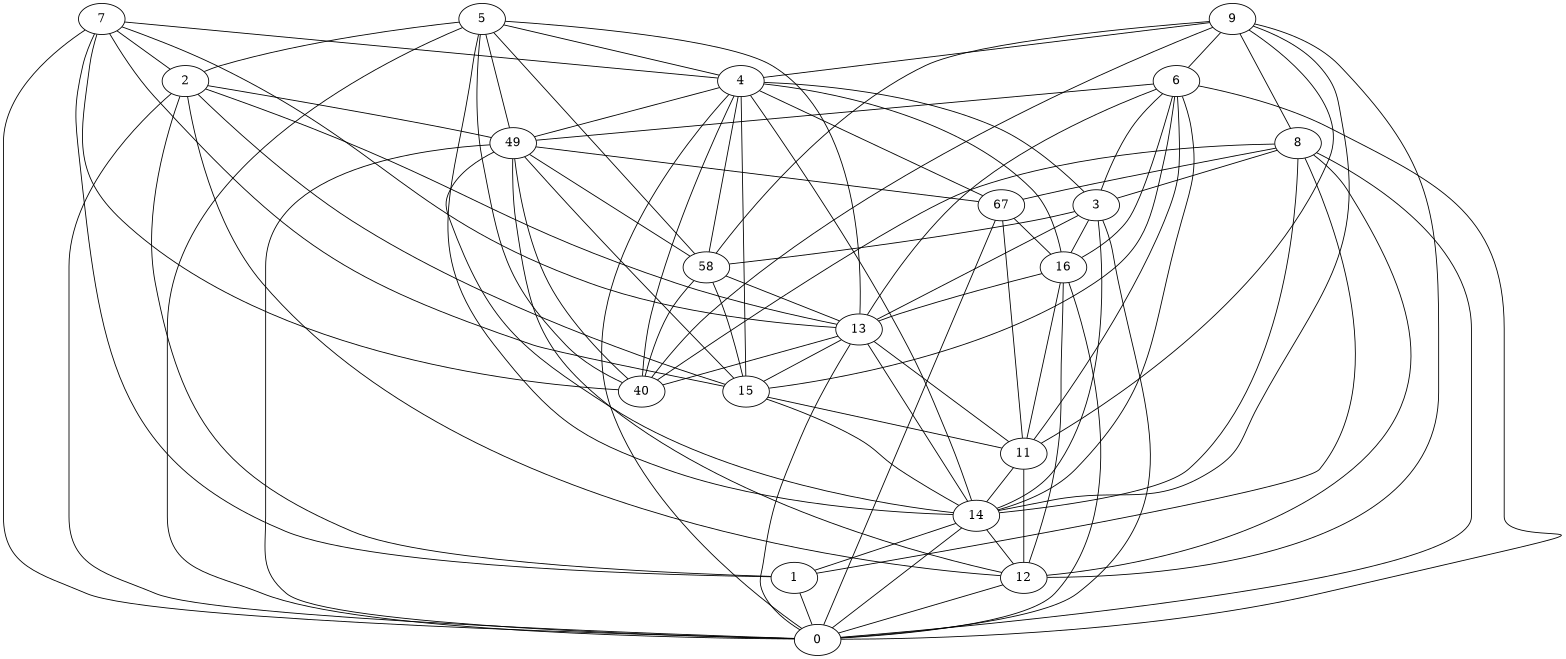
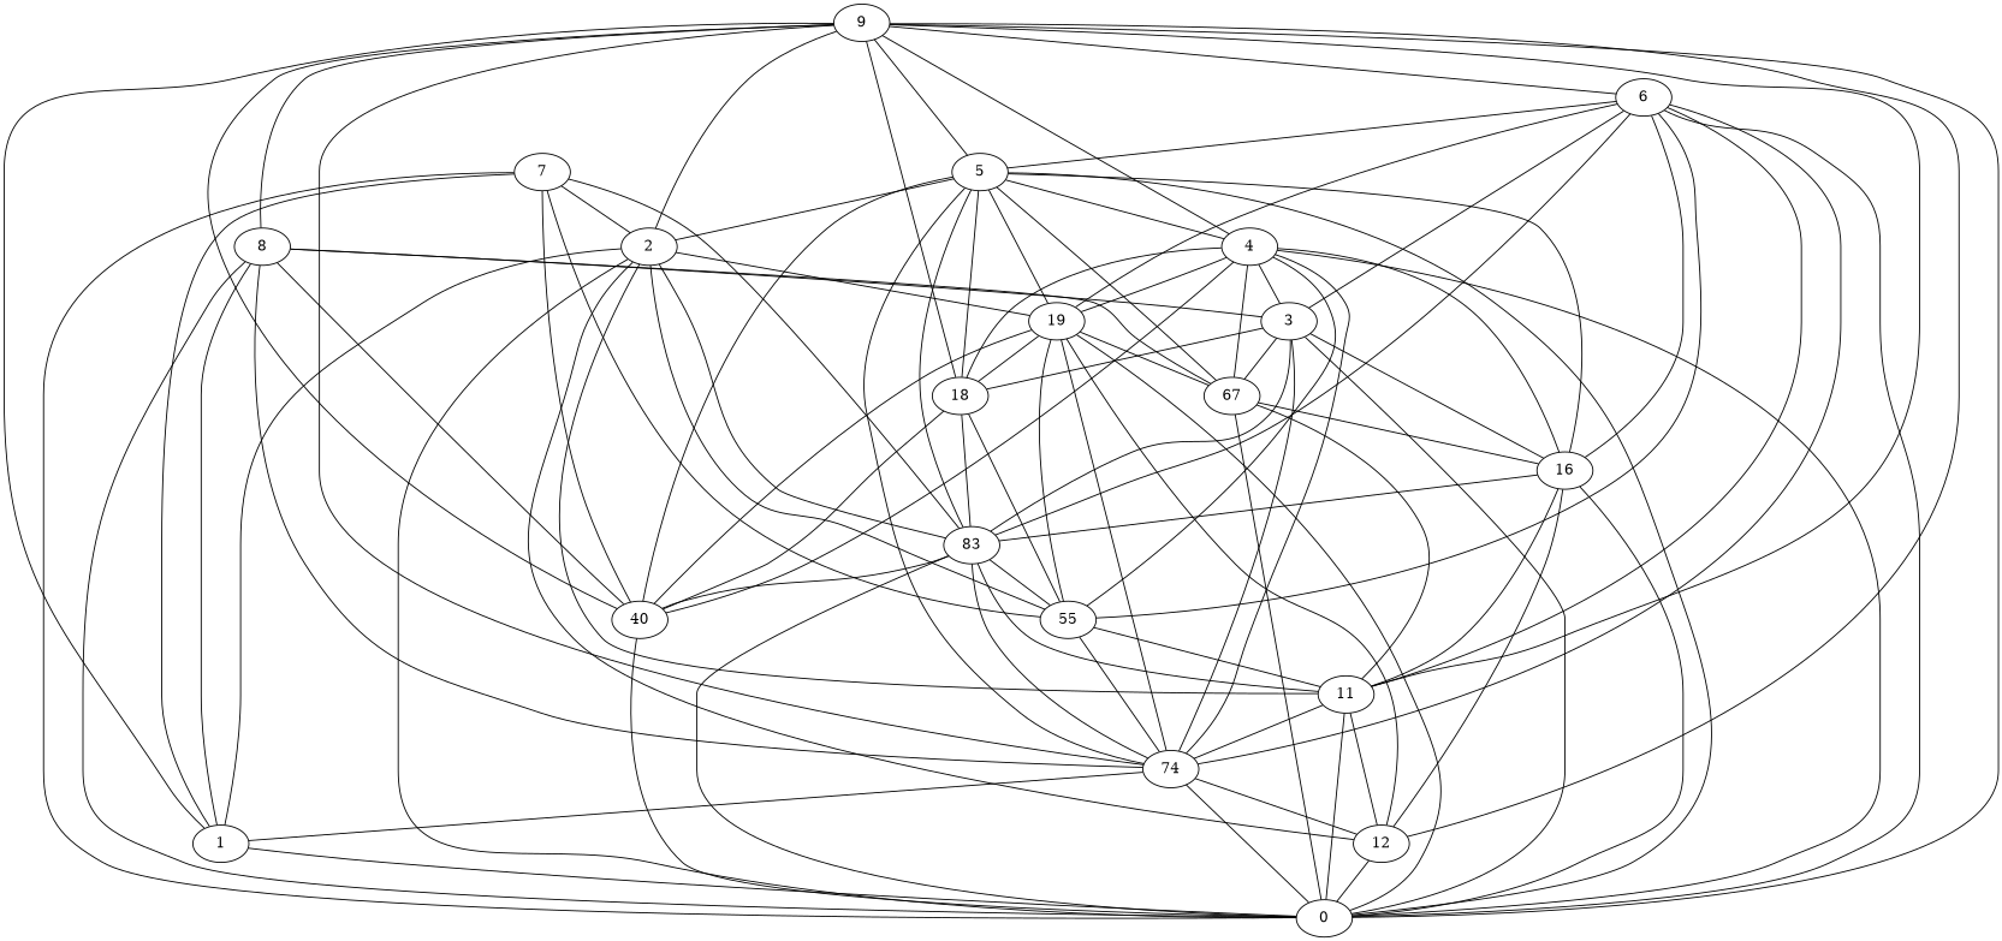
  digraph {
    edge [color=black dir=none]
    7
    2
-   13
+   13 [label=83]
    1
    n5 [label=40]
    0
-   15
+   15 [label=55]
    4
    11
-   19 [label=49]
+   19
    12
-   18 [label=58]
-   14
+   18
+   14 [label=74]
    5
    16
    n16 [label=67]
    3
    8
    6
    9
    subgraph sub_1 {
      7
      2
      13
      1
      n5
      0
      15
      4
      11
      19
      12
      18
      14
      5
      16
      n16
      3
      8
      6
      9
    }
    7 -> 2
    7 -> 13
    7 -> 1
    7 -> n5
    7 -> 0
    7 -> 15
-   7 -> 4
    2 -> 13
    2 -> 1
    2 -> 0
    2 -> 15
+   2 -> 11
    2 -> 19
    2 -> 12
    13 -> n5
    13 -> 0
    13 -> 15
    13 -> 11
    1 -> 0
+   n5 -> 0
    15 -> 11
    15 -> 14
    4 -> n5
    4 -> 0
    4 -> 15
    4 -> 19
    4 -> 18
    4 -> 14
    4 -> 16
    4 -> n16
    4 -> 3
+   11 -> 0
    11 -> 14
    19 -> n5
    19 -> 0
    19 -> 15
    19 -> 12
    19 -> 18
    19 -> 14
    19 -> n16
    12 -> 0
    12 -> 11
    18 -> 13
    18 -> n5
    18 -> 15
    14 -> 13
    14 -> 1
    14 -> 0
    14 -> 12
    5 -> 2
    5 -> 13
    5 -> n5
    5 -> 0
    5 -> 4
    5 -> 19
    5 -> 18
    5 -> 14
+   5 -> 16
+   5 -> n16
    16 -> 13
    16 -> 0
    16 -> 11
    16 -> 12
    n16 -> 0
    n16 -> 11
    n16 -> 16
    3 -> 13
    3 -> 0
    3 -> 18
    3 -> 14
    3 -> 16
+   3 -> n16
    8 -> 1
    8 -> n5
    8 -> 0
-   8 -> 12
    8 -> 14
    8 -> n16
    8 -> 3
    6 -> 13
    6 -> 0
    6 -> 15
    6 -> 11
    6 -> 19
    6 -> 14
+   6 -> 5
    6 -> 16
    6 -> 3
+   9 -> 2
+   9 -> 1
    9 -> n5
+   9 -> 0
    9 -> 4
    9 -> 11
    9 -> 12
    9 -> 18
    9 -> 14
+   9 -> 5
    9 -> 8
    9 -> 6
  }
